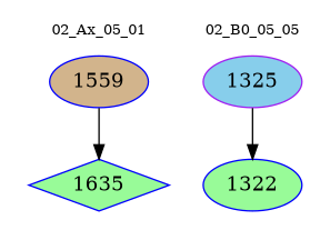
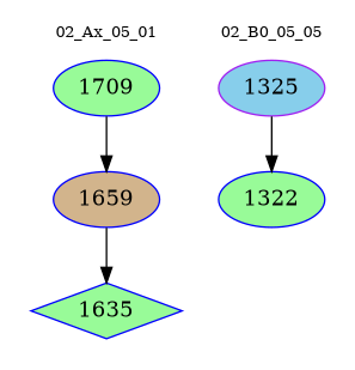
  digraph {
    node [color=blue fillcolor=palegreen shape=ellipse style=filled]
    edge [color=black]
-   n2 [fillcolor=tan label=1559]
+   n1 [label=1709]
+   n2 [fillcolor=tan label=1659]
    n3 [label=1635 shape=diamond]
    n4 [color=purple fillcolor=skyblue label=1325]
    n5 [label=1322]
    subgraph cluster_1 {
      color=white
      fontsize=10
      label="02_Ax_05_01"
+     n1
      n2
      n3
    }
    subgraph cluster_2 {
      color=white
      fontsize=10
      label="02_B0_05_05"
      n4
      n5
    }
+   n1 -> n2
    n2 -> n3
    n4 -> n5
  }
